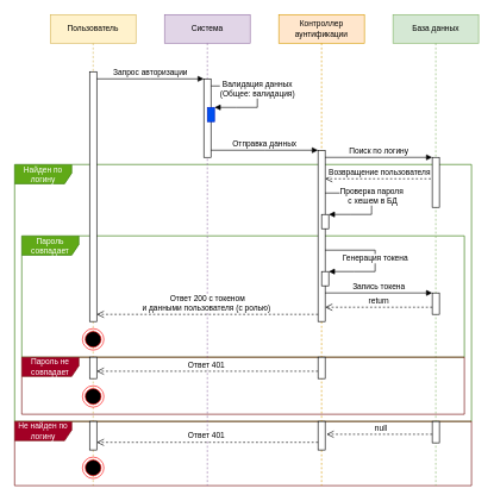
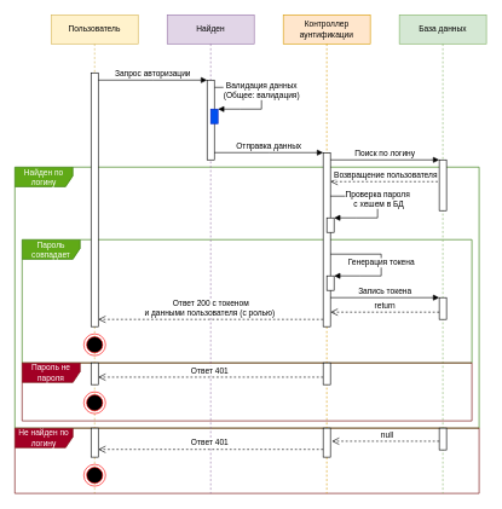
  <mxCell id="0" />
  <mxCell id="1" parent="0" />
  <mxCell id="2" value="Найден по логину" style="shape=umlFrame;whiteSpace=wrap;html=1;labelBackgroundColor=none;strokeColor=#2D7600;fontFamily=Helvetica;fontSize=11;fillColor=#60a917;fontColor=#ffffff;width=80;height=27;" vertex="1" parent="1"><mxGeometry x="20" y="230" width="640" height="360" as="geometry" /></mxCell>
  <mxCell id="3" value="Пароль совпадает" style="shape=umlFrame;whiteSpace=wrap;html=1;labelBackgroundColor=none;strokeColor=#2D7600;fontFamily=Helvetica;fontSize=11;fillColor=#60a917;fontColor=#ffffff;width=80;height=27;" vertex="1" parent="1"><mxGeometry x="30" y="330" width="620" height="170" as="geometry" /></mxCell>
  <mxCell id="4" value="Пользователь" style="shape=umlLifeline;perimeter=lifelinePerimeter;whiteSpace=wrap;html=1;container=1;collapsible=0;recursiveResize=0;outlineConnect=0;labelBackgroundColor=none;strokeColor=#d6b656;fontFamily=Helvetica;fontSize=11;fillColor=#fff2cc;" vertex="1" parent="1"><mxGeometry x="70" y="20" width="120" height="660" as="geometry" /></mxCell>
  <mxCell id="5" value="" style="html=1;points=[];perimeter=orthogonalPerimeter;labelBackgroundColor=none;strokeColor=#000000;fontFamily=Helvetica;fontSize=11;fontColor=default;fillColor=default;" vertex="1" parent="4"><mxGeometry x="55" y="80" width="10" height="350" as="geometry" /></mxCell>
  <mxCell id="6" value="" style="ellipse;html=1;shape=endState;fillColor=#000000;strokeColor=#ff0000;labelBackgroundColor=none;fontFamily=Helvetica;fontSize=11;fontColor=default;" vertex="1" parent="4"><mxGeometry x="45" y="440" width="30" height="30" as="geometry" /></mxCell>
  <mxCell id="7" value="Не найден по логину" style="shape=umlFrame;whiteSpace=wrap;html=1;labelBackgroundColor=none;strokeColor=#6F0000;fontFamily=Helvetica;fontSize=11;fillColor=#a20025;fontColor=#ffffff;width=80;height=27;" vertex="1" parent="1"><mxGeometry x="20" y="590" width="640" height="90" as="geometry" /></mxCell>
- <mxCell id="8" value="Система" style="shape=umlLifeline;perimeter=lifelinePerimeter;whiteSpace=wrap;html=1;container=1;collapsible=0;recursiveResize=0;outlineConnect=0;labelBackgroundColor=none;strokeColor=#9673a6;fontFamily=Helvetica;fontSize=11;fillColor=#e1d5e7;" vertex="1" parent="1"><mxGeometry x="230" y="20" width="120" height="660" as="geometry" /></mxCell>
+ <mxCell id="8" value="Найден" style="shape=umlLifeline;perimeter=lifelinePerimeter;whiteSpace=wrap;html=1;container=1;collapsible=0;recursiveResize=0;outlineConnect=0;labelBackgroundColor=none;strokeColor=#9673a6;fontFamily=Helvetica;fontSize=11;fillColor=#e1d5e7;" vertex="1" parent="1"><mxGeometry x="230" y="20" width="120" height="660" as="geometry" /></mxCell>
  <mxCell id="9" value="Валидация данных&lt;br&gt;(Общее: валидация)" style="html=1;verticalAlign=bottom;endArrow=block;rounded=0;labelBackgroundColor=default;strokeColor=default;fontFamily=Helvetica;fontSize=11;fontColor=default;shape=connector;curved=0;" edge="1" parent="8" source="10" target="11"><mxGeometry x="0.097" width="80" relative="1" as="geometry"><mxPoint x="64" y="110" as="sourcePoint" /><mxPoint x="130" y="150" as="targetPoint" /><Array as="points"><mxPoint x="130" y="100" /><mxPoint x="130" y="130" /><mxPoint x="100" y="130" /></Array><mxPoint as="offset" /></mxGeometry></mxCell>
  <mxCell id="10" value="" style="html=1;points=[];perimeter=orthogonalPerimeter;labelBackgroundColor=none;strokeColor=#000000;fontFamily=Helvetica;fontSize=11;fontColor=default;fillColor=default;" vertex="1" parent="8"><mxGeometry x="55" y="90" width="10" height="110" as="geometry" /></mxCell>
  <mxCell id="11" value="" style="html=1;points=[];perimeter=orthogonalPerimeter;labelBackgroundColor=none;strokeColor=#001DBC;fontFamily=Helvetica;fontSize=11;fontColor=#ffffff;fillColor=#0050ef;" vertex="1" parent="8"><mxGeometry x="60" y="130" width="10" height="20" as="geometry" /></mxCell>
  <mxCell id="12" value="Запрос авторизации" style="html=1;verticalAlign=bottom;endArrow=block;rounded=0;labelBackgroundColor=default;strokeColor=default;fontFamily=Helvetica;fontSize=11;fontColor=default;shape=connector;curved=0;" edge="1" parent="1" source="5" target="10"><mxGeometry x="0.003" width="80" relative="1" as="geometry"><mxPoint x="130" y="120" as="sourcePoint" /><mxPoint x="210" y="120" as="targetPoint" /><Array as="points"><mxPoint x="210" y="110" /></Array><mxPoint as="offset" /></mxGeometry></mxCell>
  <mxCell id="13" value="Контроллер&lt;div&gt;аунтификации&lt;/div&gt;" style="shape=umlLifeline;perimeter=lifelinePerimeter;whiteSpace=wrap;html=1;container=1;collapsible=0;recursiveResize=0;outlineConnect=0;labelBackgroundColor=none;strokeColor=#d79b00;fontFamily=Helvetica;fontSize=11;fillColor=#ffe6cc;" vertex="1" parent="1"><mxGeometry x="390" y="20" width="120" height="660" as="geometry" /></mxCell>
  <mxCell id="14" value="" style="html=1;points=[];perimeter=orthogonalPerimeter;labelBackgroundColor=none;strokeColor=#000000;fontFamily=Helvetica;fontSize=11;fontColor=default;fillColor=default;" vertex="1" parent="13"><mxGeometry x="55" y="190.75" width="10" height="239.25" as="geometry" /></mxCell>
  <mxCell id="15" value="Отправка данных" style="html=1;verticalAlign=bottom;endArrow=block;rounded=0;labelBackgroundColor=default;strokeColor=default;fontFamily=Helvetica;fontSize=11;fontColor=default;shape=connector;curved=0;" edge="1" parent="13"><mxGeometry x="0.003" width="80" relative="1" as="geometry"><mxPoint x="-95" y="190" as="sourcePoint" /><mxPoint x="55" y="190" as="targetPoint" /><Array as="points"><mxPoint x="-20" y="190" /></Array><mxPoint as="offset" /></mxGeometry></mxCell>
  <mxCell id="16" value="База данных" style="shape=umlLifeline;perimeter=lifelinePerimeter;whiteSpace=wrap;html=1;container=1;collapsible=0;recursiveResize=0;outlineConnect=0;labelBackgroundColor=none;strokeColor=#82b366;fontFamily=Helvetica;fontSize=11;fillColor=#d5e8d4;" vertex="1" parent="1"><mxGeometry x="550" y="20" width="120" height="660" as="geometry" /></mxCell>
  <mxCell id="17" value="" style="html=1;points=[];perimeter=orthogonalPerimeter;labelBackgroundColor=none;strokeColor=#000000;fontFamily=Helvetica;fontSize=11;fontColor=default;fillColor=default;" vertex="1" parent="16"><mxGeometry x="55" y="200" width="10" height="70" as="geometry" /></mxCell>
  <mxCell id="18" value="Поиск по логину" style="html=1;verticalAlign=bottom;endArrow=block;rounded=0;labelBackgroundColor=default;strokeColor=default;fontFamily=Helvetica;fontSize=11;fontColor=default;shape=connector;curved=0;" edge="1" parent="1"><mxGeometry x="0.003" width="80" relative="1" as="geometry"><mxPoint x="455" y="220" as="sourcePoint" /><mxPoint x="605" y="220" as="targetPoint" /><Array as="points" /><mxPoint as="offset" /></mxGeometry></mxCell>
  <mxCell id="19" value="Ответ 200 с токеном &lt;br&gt;и данными пользователя (с ролью)&amp;nbsp;" style="html=1;verticalAlign=bottom;endArrow=open;dashed=1;endSize=8;rounded=0;labelBackgroundColor=default;strokeColor=default;fontFamily=Helvetica;fontSize=11;fontColor=default;shape=connector;curved=0;" edge="1" parent="1"><mxGeometry x="0.002" relative="1" as="geometry"><mxPoint x="445" y="440" as="sourcePoint" /><mxPoint x="135" y="440" as="targetPoint" /><Array as="points"><mxPoint x="330" y="440" /></Array><mxPoint as="offset" /></mxGeometry></mxCell>
  <mxCell id="20" value="" style="html=1;verticalAlign=bottom;endArrow=open;dashed=1;endSize=8;rounded=0;labelBackgroundColor=default;strokeColor=default;fontFamily=Helvetica;fontSize=11;fontColor=default;shape=connector;curved=0;" edge="1" parent="1"><mxGeometry x="0.002" relative="1" as="geometry"><mxPoint x="603" y="250" as="sourcePoint" /><mxPoint x="455" y="250" as="targetPoint" /><Array as="points"><mxPoint x="508" y="250" /><mxPoint x="488" y="250" /></Array><mxPoint as="offset" /></mxGeometry></mxCell>
  <mxCell id="21" value="Возвращение пользователя" style="edgeLabel;html=1;align=center;verticalAlign=middle;resizable=0;points=[];fontFamily=Helvetica;fontSize=11;fontColor=default;labelBackgroundColor=default;" vertex="1" connectable="0" parent="20"><mxGeometry x="-0.095" relative="1" as="geometry"><mxPoint x="-6" y="-10" as="offset" /></mxGeometry></mxCell>
  <mxCell id="22" value="Проверка пароля&lt;br&gt;&amp;nbsp;с хешем в БД" style="html=1;verticalAlign=bottom;endArrow=block;rounded=0;labelBackgroundColor=default;strokeColor=default;fontFamily=Helvetica;fontSize=11;fontColor=default;shape=connector;curved=0;" edge="1" parent="1" target="23"><mxGeometry x="0.097" width="80" relative="1" as="geometry"><mxPoint x="455" y="270" as="sourcePoint" /><mxPoint x="520" y="320" as="targetPoint" /><Array as="points"><mxPoint x="520" y="270" /><mxPoint x="520" y="300" /><mxPoint x="490" y="300" /></Array><mxPoint as="offset" /></mxGeometry></mxCell>
  <mxCell id="23" value="" style="html=1;points=[];perimeter=orthogonalPerimeter;labelBackgroundColor=none;strokeColor=#000000;fontFamily=Helvetica;fontSize=11;fontColor=default;fillColor=default;" vertex="1" parent="1"><mxGeometry x="450" y="300" width="10" height="20" as="geometry" /></mxCell>
- <mxCell id="24" value="Пароль не совпадает" style="shape=umlFrame;whiteSpace=wrap;html=1;labelBackgroundColor=none;strokeColor=#6F0000;fontFamily=Helvetica;fontSize=11;fillColor=#a20025;fontColor=#ffffff;width=80;height=27;" vertex="1" parent="1"><mxGeometry x="30" y="500" width="620" height="80" as="geometry" /></mxCell>
+ <mxCell id="24" value="Пароль не пароля" style="shape=umlFrame;whiteSpace=wrap;html=1;labelBackgroundColor=none;strokeColor=#6F0000;fontFamily=Helvetica;fontSize=11;fillColor=#a20025;fontColor=#ffffff;width=80;height=27;" vertex="1" parent="1"><mxGeometry x="30" y="500" width="620" height="80" as="geometry" /></mxCell>
  <mxCell id="25" value="" style="html=1;points=[];perimeter=orthogonalPerimeter;labelBackgroundColor=none;strokeColor=#000000;fontFamily=Helvetica;fontSize=11;fontColor=default;fillColor=default;" vertex="1" parent="1"><mxGeometry x="125" y="500" width="10" height="30" as="geometry" /></mxCell>
  <mxCell id="26" value="" style="ellipse;html=1;shape=endState;fillColor=#000000;strokeColor=#ff0000;labelBackgroundColor=none;fontFamily=Helvetica;fontSize=11;fontColor=default;" vertex="1" parent="1"><mxGeometry x="115" y="540" width="30" height="30" as="geometry" /></mxCell>
  <mxCell id="27" value="Ответ 401&amp;nbsp;" style="html=1;verticalAlign=bottom;endArrow=open;dashed=1;endSize=8;rounded=0;labelBackgroundColor=default;strokeColor=default;fontFamily=Helvetica;fontSize=11;fontColor=default;shape=connector;curved=0;" edge="1" parent="1"><mxGeometry x="0.002" relative="1" as="geometry"><mxPoint x="445" y="519.66" as="sourcePoint" /><mxPoint x="135" y="519.66" as="targetPoint" /><Array as="points"><mxPoint x="330" y="519.66" /></Array><mxPoint as="offset" /></mxGeometry></mxCell>
  <mxCell id="28" value="" style="html=1;points=[];perimeter=orthogonalPerimeter;labelBackgroundColor=none;strokeColor=#000000;fontFamily=Helvetica;fontSize=11;fontColor=default;fillColor=default;" vertex="1" parent="1"><mxGeometry x="445" y="500" width="10" height="30" as="geometry" /></mxCell>
  <mxCell id="29" value="" style="ellipse;html=1;shape=endState;fillColor=#000000;strokeColor=#ff0000;labelBackgroundColor=none;fontFamily=Helvetica;fontSize=11;fontColor=default;direction=south;" vertex="1" parent="1"><mxGeometry x="115" y="640" width="30" height="30" as="geometry" /></mxCell>
  <mxCell id="30" value="" style="html=1;points=[];perimeter=orthogonalPerimeter;labelBackgroundColor=none;strokeColor=#000000;fontFamily=Helvetica;fontSize=11;fontColor=default;fillColor=default;" vertex="1" parent="1"><mxGeometry x="605" y="590" width="10" height="30" as="geometry" /></mxCell>
  <mxCell id="31" value="" style="html=1;verticalAlign=bottom;endArrow=open;dashed=1;endSize=8;rounded=0;labelBackgroundColor=default;strokeColor=default;fontFamily=Helvetica;fontSize=11;fontColor=default;shape=connector;curved=0;" edge="1" parent="1"><mxGeometry x="0.002" relative="1" as="geometry"><mxPoint x="605" y="608" as="sourcePoint" /><mxPoint x="457" y="608" as="targetPoint" /><Array as="points"><mxPoint x="510" y="608" /><mxPoint x="490" y="608" /></Array><mxPoint as="offset" /></mxGeometry></mxCell>
  <mxCell id="32" value="null" style="edgeLabel;html=1;align=center;verticalAlign=middle;resizable=0;points=[];fontFamily=Helvetica;fontSize=11;fontColor=default;labelBackgroundColor=default;" vertex="1" connectable="0" parent="31"><mxGeometry x="-0.095" relative="1" as="geometry"><mxPoint x="-6" y="-10" as="offset" /></mxGeometry></mxCell>
  <mxCell id="33" value="" style="html=1;points=[];perimeter=orthogonalPerimeter;labelBackgroundColor=none;strokeColor=#000000;fontFamily=Helvetica;fontSize=11;fontColor=default;fillColor=default;" vertex="1" parent="1"><mxGeometry x="445" y="590" width="10" height="40" as="geometry" /></mxCell>
  <mxCell id="34" value="Ответ 401&amp;nbsp;" style="html=1;verticalAlign=bottom;endArrow=open;dashed=1;endSize=8;rounded=0;labelBackgroundColor=default;strokeColor=default;fontFamily=Helvetica;fontSize=11;fontColor=default;shape=connector;curved=0;" edge="1" parent="1"><mxGeometry x="0.002" relative="1" as="geometry"><mxPoint x="445" y="619.31" as="sourcePoint" /><mxPoint x="135" y="619.31" as="targetPoint" /><Array as="points"><mxPoint x="330" y="619.31" /></Array><mxPoint as="offset" /></mxGeometry></mxCell>
  <mxCell id="35" value="" style="html=1;points=[];perimeter=orthogonalPerimeter;labelBackgroundColor=none;strokeColor=#000000;fontFamily=Helvetica;fontSize=11;fontColor=default;fillColor=default;" vertex="1" parent="1"><mxGeometry x="125" y="590" width="10" height="40" as="geometry" /></mxCell>
  <mxCell id="36" value="" style="html=1;points=[];perimeter=orthogonalPerimeter;labelBackgroundColor=none;strokeColor=#000000;fontFamily=Helvetica;fontSize=11;fontColor=default;fillColor=default;" vertex="1" parent="1"><mxGeometry x="450" y="380" width="10" height="20" as="geometry" /></mxCell>
  <mxCell id="37" value="Генерация токена" style="html=1;verticalAlign=bottom;endArrow=block;rounded=0;labelBackgroundColor=default;strokeColor=default;fontFamily=Helvetica;fontSize=11;fontColor=default;shape=connector;curved=0;" edge="1" parent="1" target="36"><mxGeometry x="0.097" width="80" relative="1" as="geometry"><mxPoint x="455" y="350" as="sourcePoint" /><mxPoint x="525" y="400" as="targetPoint" /><Array as="points"><mxPoint x="525" y="350" /><mxPoint x="525" y="380" /><mxPoint x="495" y="380" /></Array><mxPoint as="offset" /></mxGeometry></mxCell>
  <mxCell id="38" value="" style="html=1;points=[];perimeter=orthogonalPerimeter;labelBackgroundColor=none;strokeColor=#000000;fontFamily=Helvetica;fontSize=11;fontColor=default;fillColor=default;" vertex="1" parent="1"><mxGeometry x="605" y="410" width="10" height="30" as="geometry" /></mxCell>
  <mxCell id="39" value="Запись токена" style="html=1;verticalAlign=bottom;endArrow=block;rounded=0;labelBackgroundColor=default;strokeColor=default;fontFamily=Helvetica;fontSize=11;fontColor=default;shape=connector;curved=0;" edge="1" parent="1"><mxGeometry x="0.003" width="80" relative="1" as="geometry"><mxPoint x="455" y="410" as="sourcePoint" /><mxPoint x="605" y="410" as="targetPoint" /><Array as="points"><mxPoint x="530" y="410" /></Array><mxPoint as="offset" /></mxGeometry></mxCell>
  <mxCell id="40" value="return" style="html=1;verticalAlign=bottom;endArrow=open;dashed=1;endSize=8;rounded=0;labelBackgroundColor=default;strokeColor=default;fontFamily=Helvetica;fontSize=11;fontColor=default;shape=connector;curved=0;" edge="1" parent="1" source="38"><mxGeometry x="0.002" relative="1" as="geometry"><mxPoint x="610" y="430" as="sourcePoint" /><mxPoint x="455" y="430" as="targetPoint" /><Array as="points"><mxPoint x="490" y="430" /></Array><mxPoint as="offset" /></mxGeometry></mxCell>
